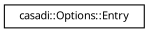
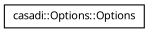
  digraph {
    rankdir=LR
-   n1 [color=black fillcolor=white fontname="FreeSans.ttf" fontsize=10 height=0.2 label="casadi::Options::Entry" shape=record style=filled width=0.4]
+   n1 [color=black fillcolor=white fontname="FreeSans.ttf" fontsize=10 height=0.2 label="casadi::Options::Options" shape=record style=filled width=0.4]
  }
